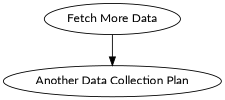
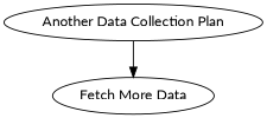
  digraph {
    fontname=Lato
    node [fontname=Lato]
    n1 [label="Another Data Collection Plan" type=plan]
    n2 [label="Fetch More Data" type=task]
-   n2 -> n1 [fontname=Lato]
+   n1 -> n2 [fontname=Lato]
  }
